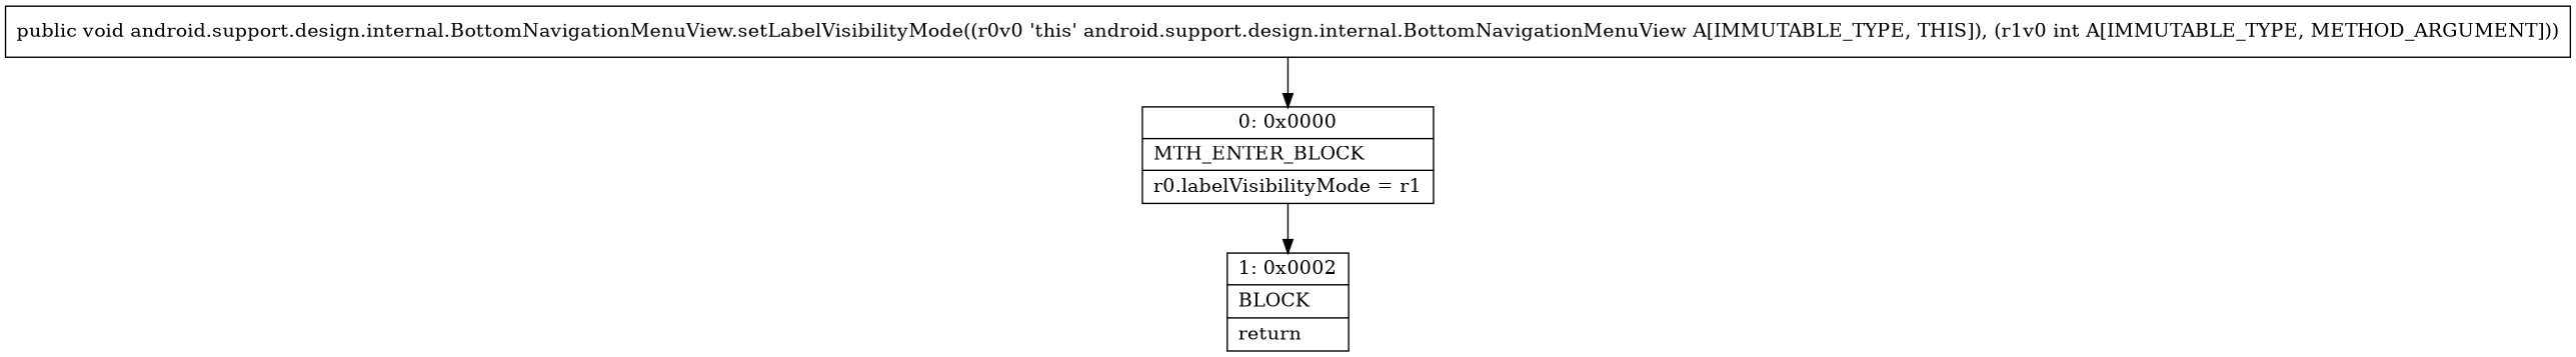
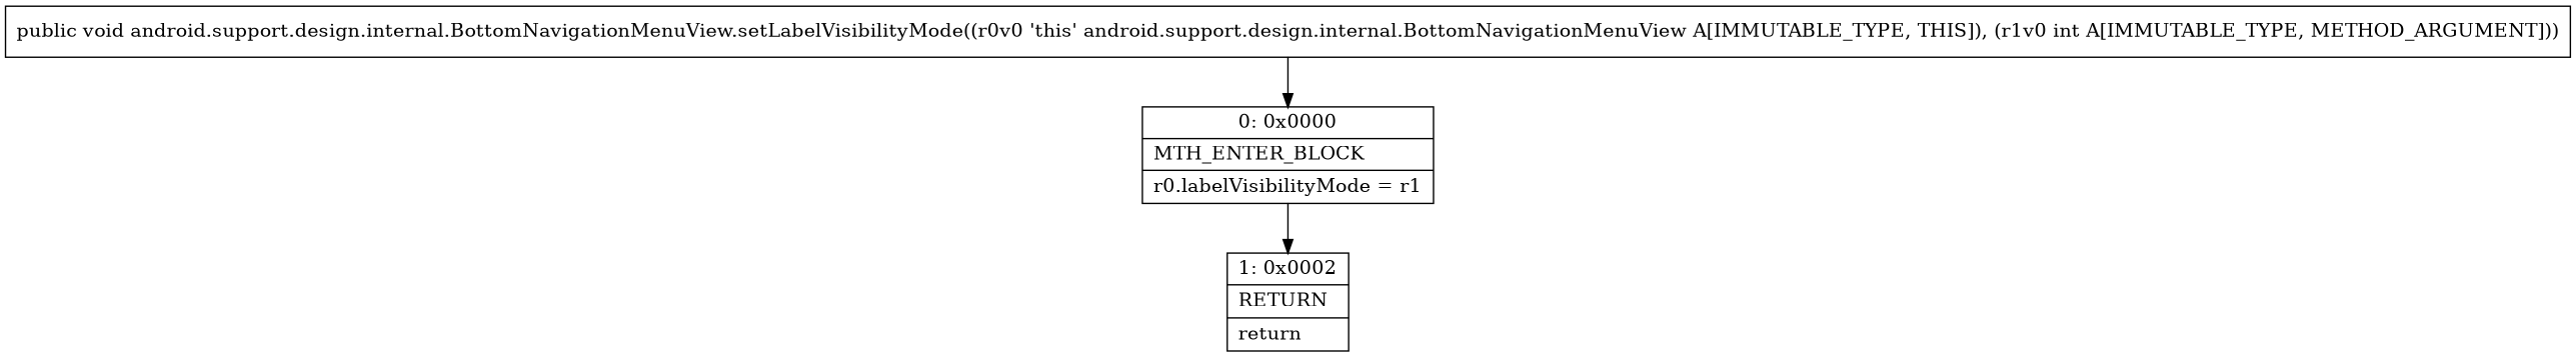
  digraph {
    node [shape=record]
    n1 [label="{0\:\ 0x0000|MTH_ENTER_BLOCK\l|r0.labelVisibilityMode = r1\l}"]
-   n2 [label="{1\:\ 0x0002|BLOCK\l|return\l}"]
+   n2 [label="{1\:\ 0x0002|RETURN\l|return\l}"]
    n3 [label="{public void android.support.design.internal.BottomNavigationMenuView.setLabelVisibilityMode((r0v0 'this' android.support.design.internal.BottomNavigationMenuView A[IMMUTABLE_TYPE, THIS]), (r1v0 int A[IMMUTABLE_TYPE, METHOD_ARGUMENT])) }"]
    n1 -> n2
    n3 -> n1
  }
